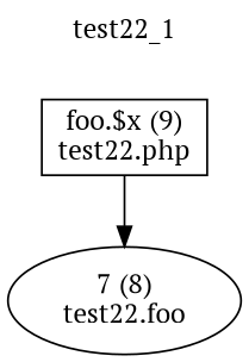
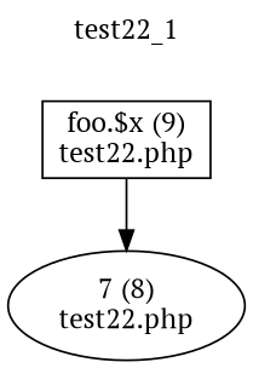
  digraph {
    label=test22_1
    labelloc=t
    fontname="PT Serif"
    node [fontname="PT Serif"]
    n1 [label="foo.$x (9)\ntest22.php" shape=box]
-   n2 [label="7 (8)\ntest22.foo" shape=ellipse]
+   n2 [label="7 (8)\ntest22.php" shape=ellipse]
    n1 -> n2 [fontname="PT Serif"]
  }
